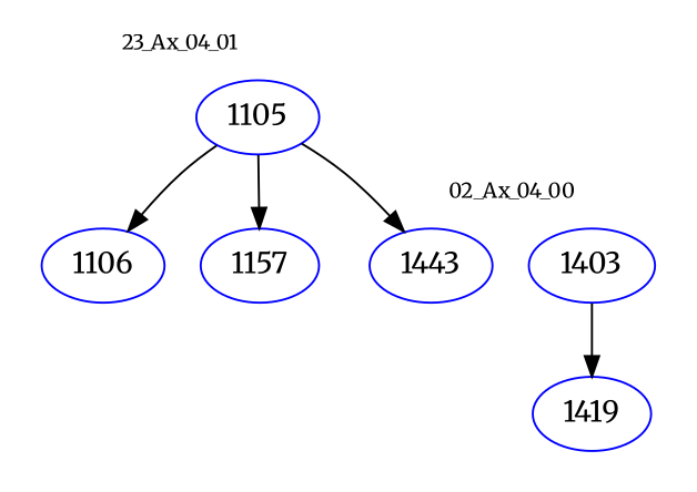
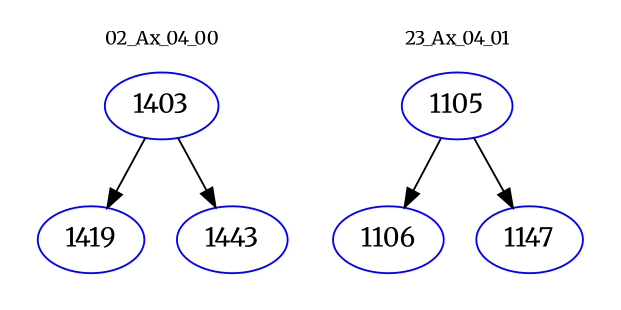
  digraph {
    fontname=Merriweather
    node [color=blue fontname=Merriweather]
    edge [color=black fontname=Merriweather]
    n1 [label=1403]
    n2 [label=1419]
    n3 [label=1443]
    n4 [label=1105]
    n5 [label=1106]
-   n6 [label=1157]
+   n6 [label=1147]
    subgraph cluster_1 {
      color=white
      fontsize=10
      label="02_Ax_04_00"
      n1
      n2
      n3
    }
    subgraph cluster_2 {
      color=white
      fontsize=10
      label="23_Ax_04_01"
      n4
      n5
      n6
    }
    n1 -> n2
-   n4 -> n3
+   n1 -> n3
    n4 -> n5
    n4 -> n6
  }
